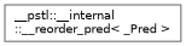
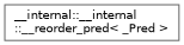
  digraph {
    rankdir=LR
-   n1 [color=grey40 fillcolor=white fontname=Helvetica fontsize=10 height=0.2 label="__pstl::__internal\l::__reorder_pred\< _Pred \>" shape=box style=filled width=0.4]
+   n1 [color=grey40 fillcolor=white fontname=Helvetica fontsize=10 height=0.2 label="__internal::__internal\l::__reorder_pred\< _Pred \>" shape=box style=filled width=0.4]
  }
